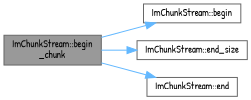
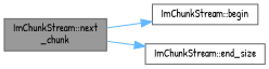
  digraph {
    fontname="Patrick Hand"
    rankdir=LR
    node [color=grey40 fillcolor=white fontname="Patrick Hand" fontsize=10 shape=box style=filled]
    edge [color=steelblue1 fontname="Patrick Hand" fontsize=10 labelfontname=Helvetica labelfontsize=10 style=solid]
-   n1 [color=gray40 fillcolor=grey60 fontcolor=black height=0.2 label="ImChunkStream::begin\l_chunk" width=0.4]
+   n1 [color=gray40 fillcolor=grey60 fontcolor=black height=0.2 label="ImChunkStream::next\l_chunk" width=0.4]
    n2 [height=0.2 label="ImChunkStream::begin" width=0.4]
    n3 [height=0.2 label="ImChunkStream::end_size" width=0.4]
-   n4 [height=0.2 label="ImChunkStream::end" width=0.4]
    n1 -> n2
    n1 -> n3
-   n1 -> n4
  }
